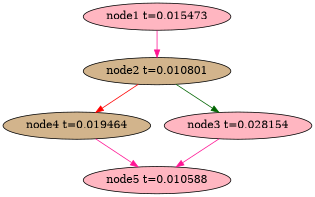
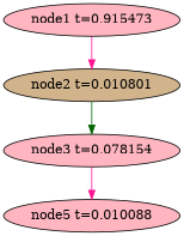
  digraph {
    node [fillcolor=lightpink style=filled]
    edge [color=deeppink]
-   n1 [label="node5 t=0.010588"]
-   n2 [fillcolor=tan label="node4 t=0.019464"]
-   n3 [label="node3 t=0.028154"]
+   n1 [label="node5 t=0.010088"]
+   n3 [label="node3 t=0.078154"]
    n4 [fillcolor=tan label="node2 t=0.010801"]
-   n5 [label="node1 t=0.015473"]
-   n2 -> n1
+   n5 [label="node1 t=0.915473"]
    n3 -> n1
-   n4 -> n2 [color=red]
    n4 -> n3 [color=darkgreen]
    n5 -> n4
  }
